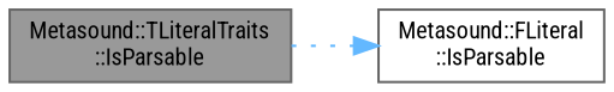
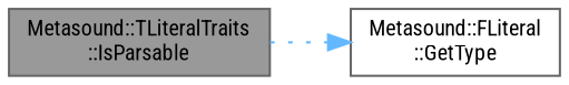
  digraph {
    rankdir=LR
    fontname="Roboto Condensed"
    node [fontname="Roboto Condensed" fontsize=10 shape=box style=filled]
    n1 [color=gray40 fillcolor=grey60 fontcolor=black height=0.2 label="Metasound::TLiteralTraits\l::IsParsable" width=0.4]
-   n2 [color=grey40 fillcolor=white height=0.2 label="Metasound::FLiteral\l::IsParsable" width=0.4]
+   n2 [color=grey40 fillcolor=white height=0.2 label="Metasound::FLiteral\l::GetType" width=0.4]
    n1 -> n2 [color=steelblue1 fontname="Roboto Condensed" fontsize=10 labelfontname=Helvetica labelfontsize=10 style=dotted]
  }
